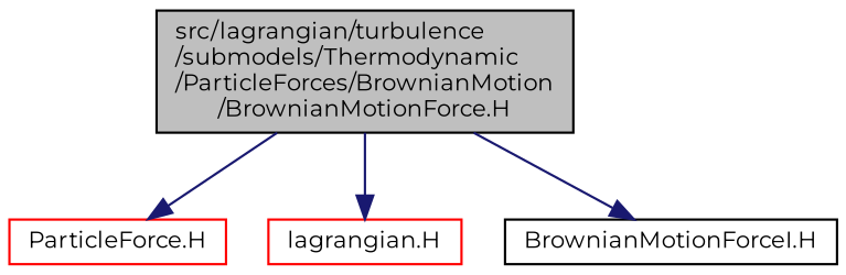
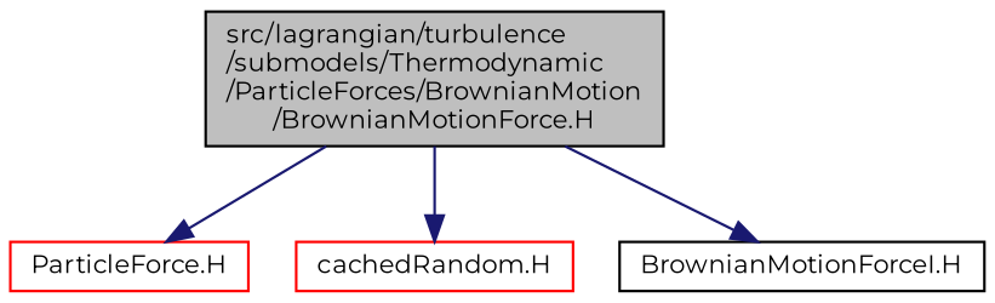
  digraph {
    fontname=Montserrat
    node [color=black fontname=Montserrat fontsize=10 shape=record]
    edge [color=midnightblue fontname=Montserrat fontsize=10 labelfontname=FreeSans labelfontsize=10 style=solid]
    n1 [fillcolor=grey75 fontcolor=black height=0.2 label="src/lagrangian/turbulence\l/submodels/Thermodynamic\l/ParticleForces/BrownianMotion\l/BrownianMotionForce.H" style=filled width=0.4]
    n2 [color=red height=0.2 label="ParticleForce.H" width=0.4]
-   n3 [color=red height=0.2 label="lagrangian.H" width=0.4]
+   n3 [color=red height=0.2 label="cachedRandom.H" width=0.4]
    n4 [height=0.2 label="BrownianMotionForceI.H" width=0.4]
    n1 -> n2
    n1 -> n3
    n1 -> n4
  }
